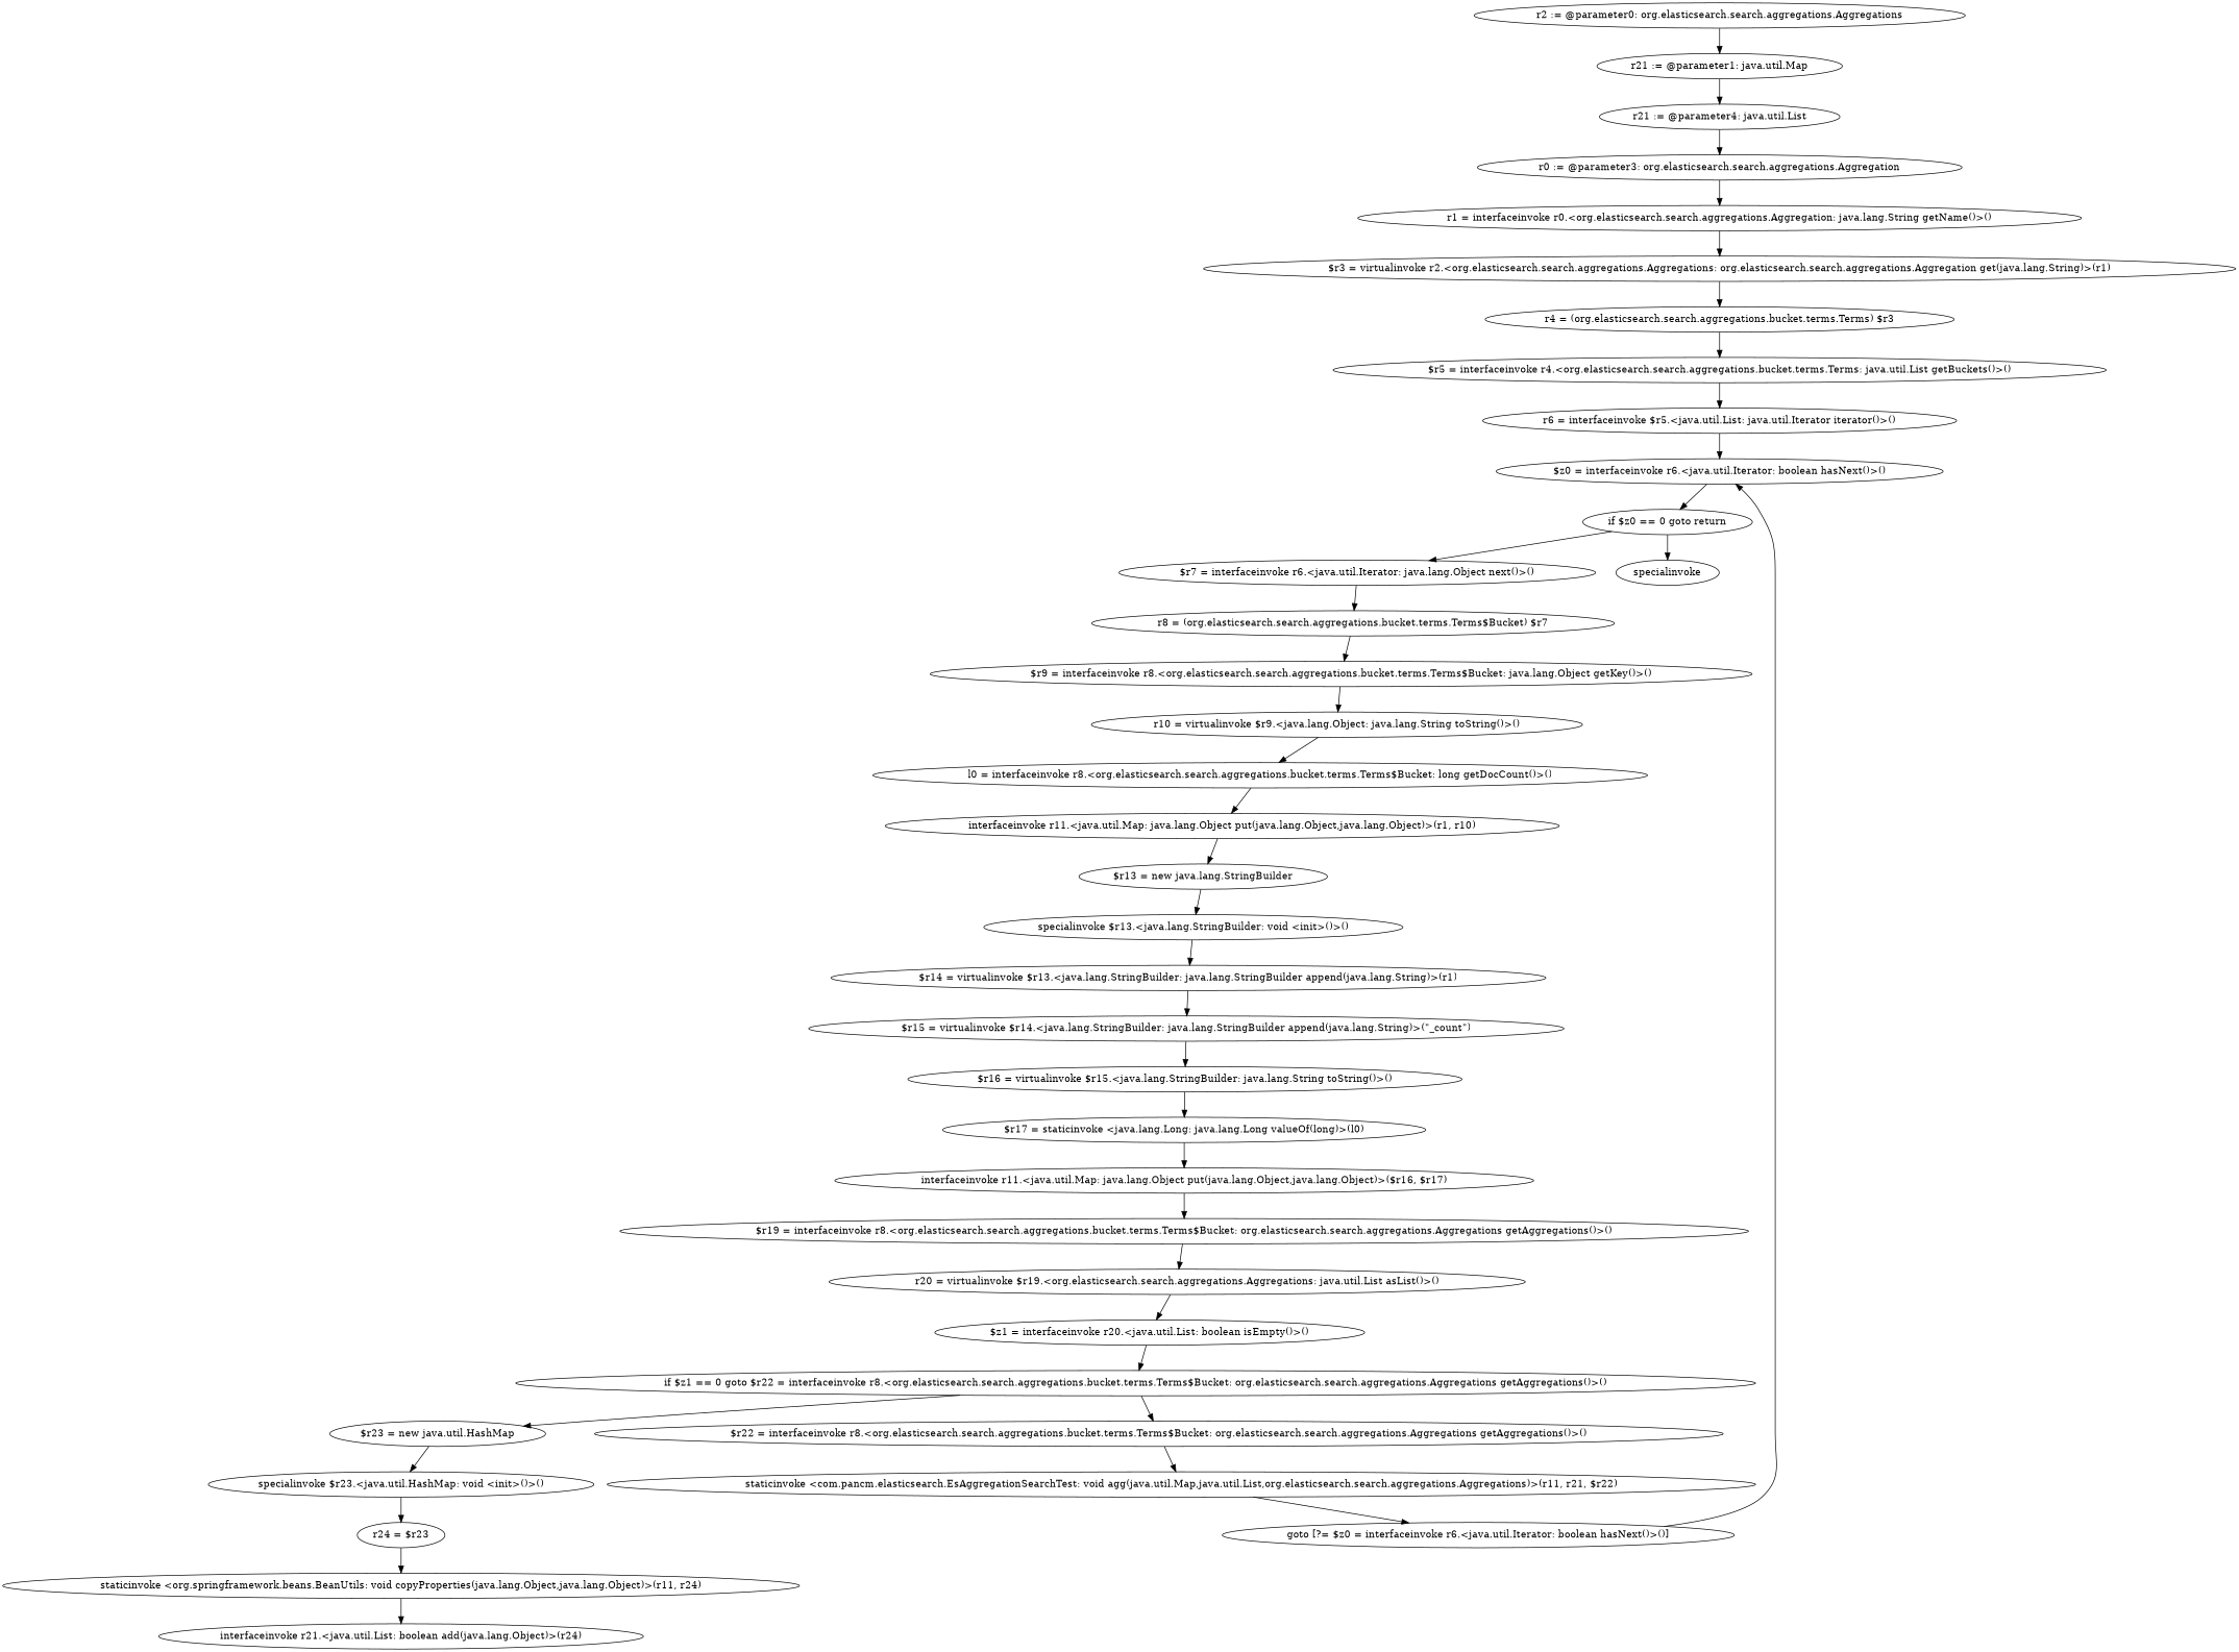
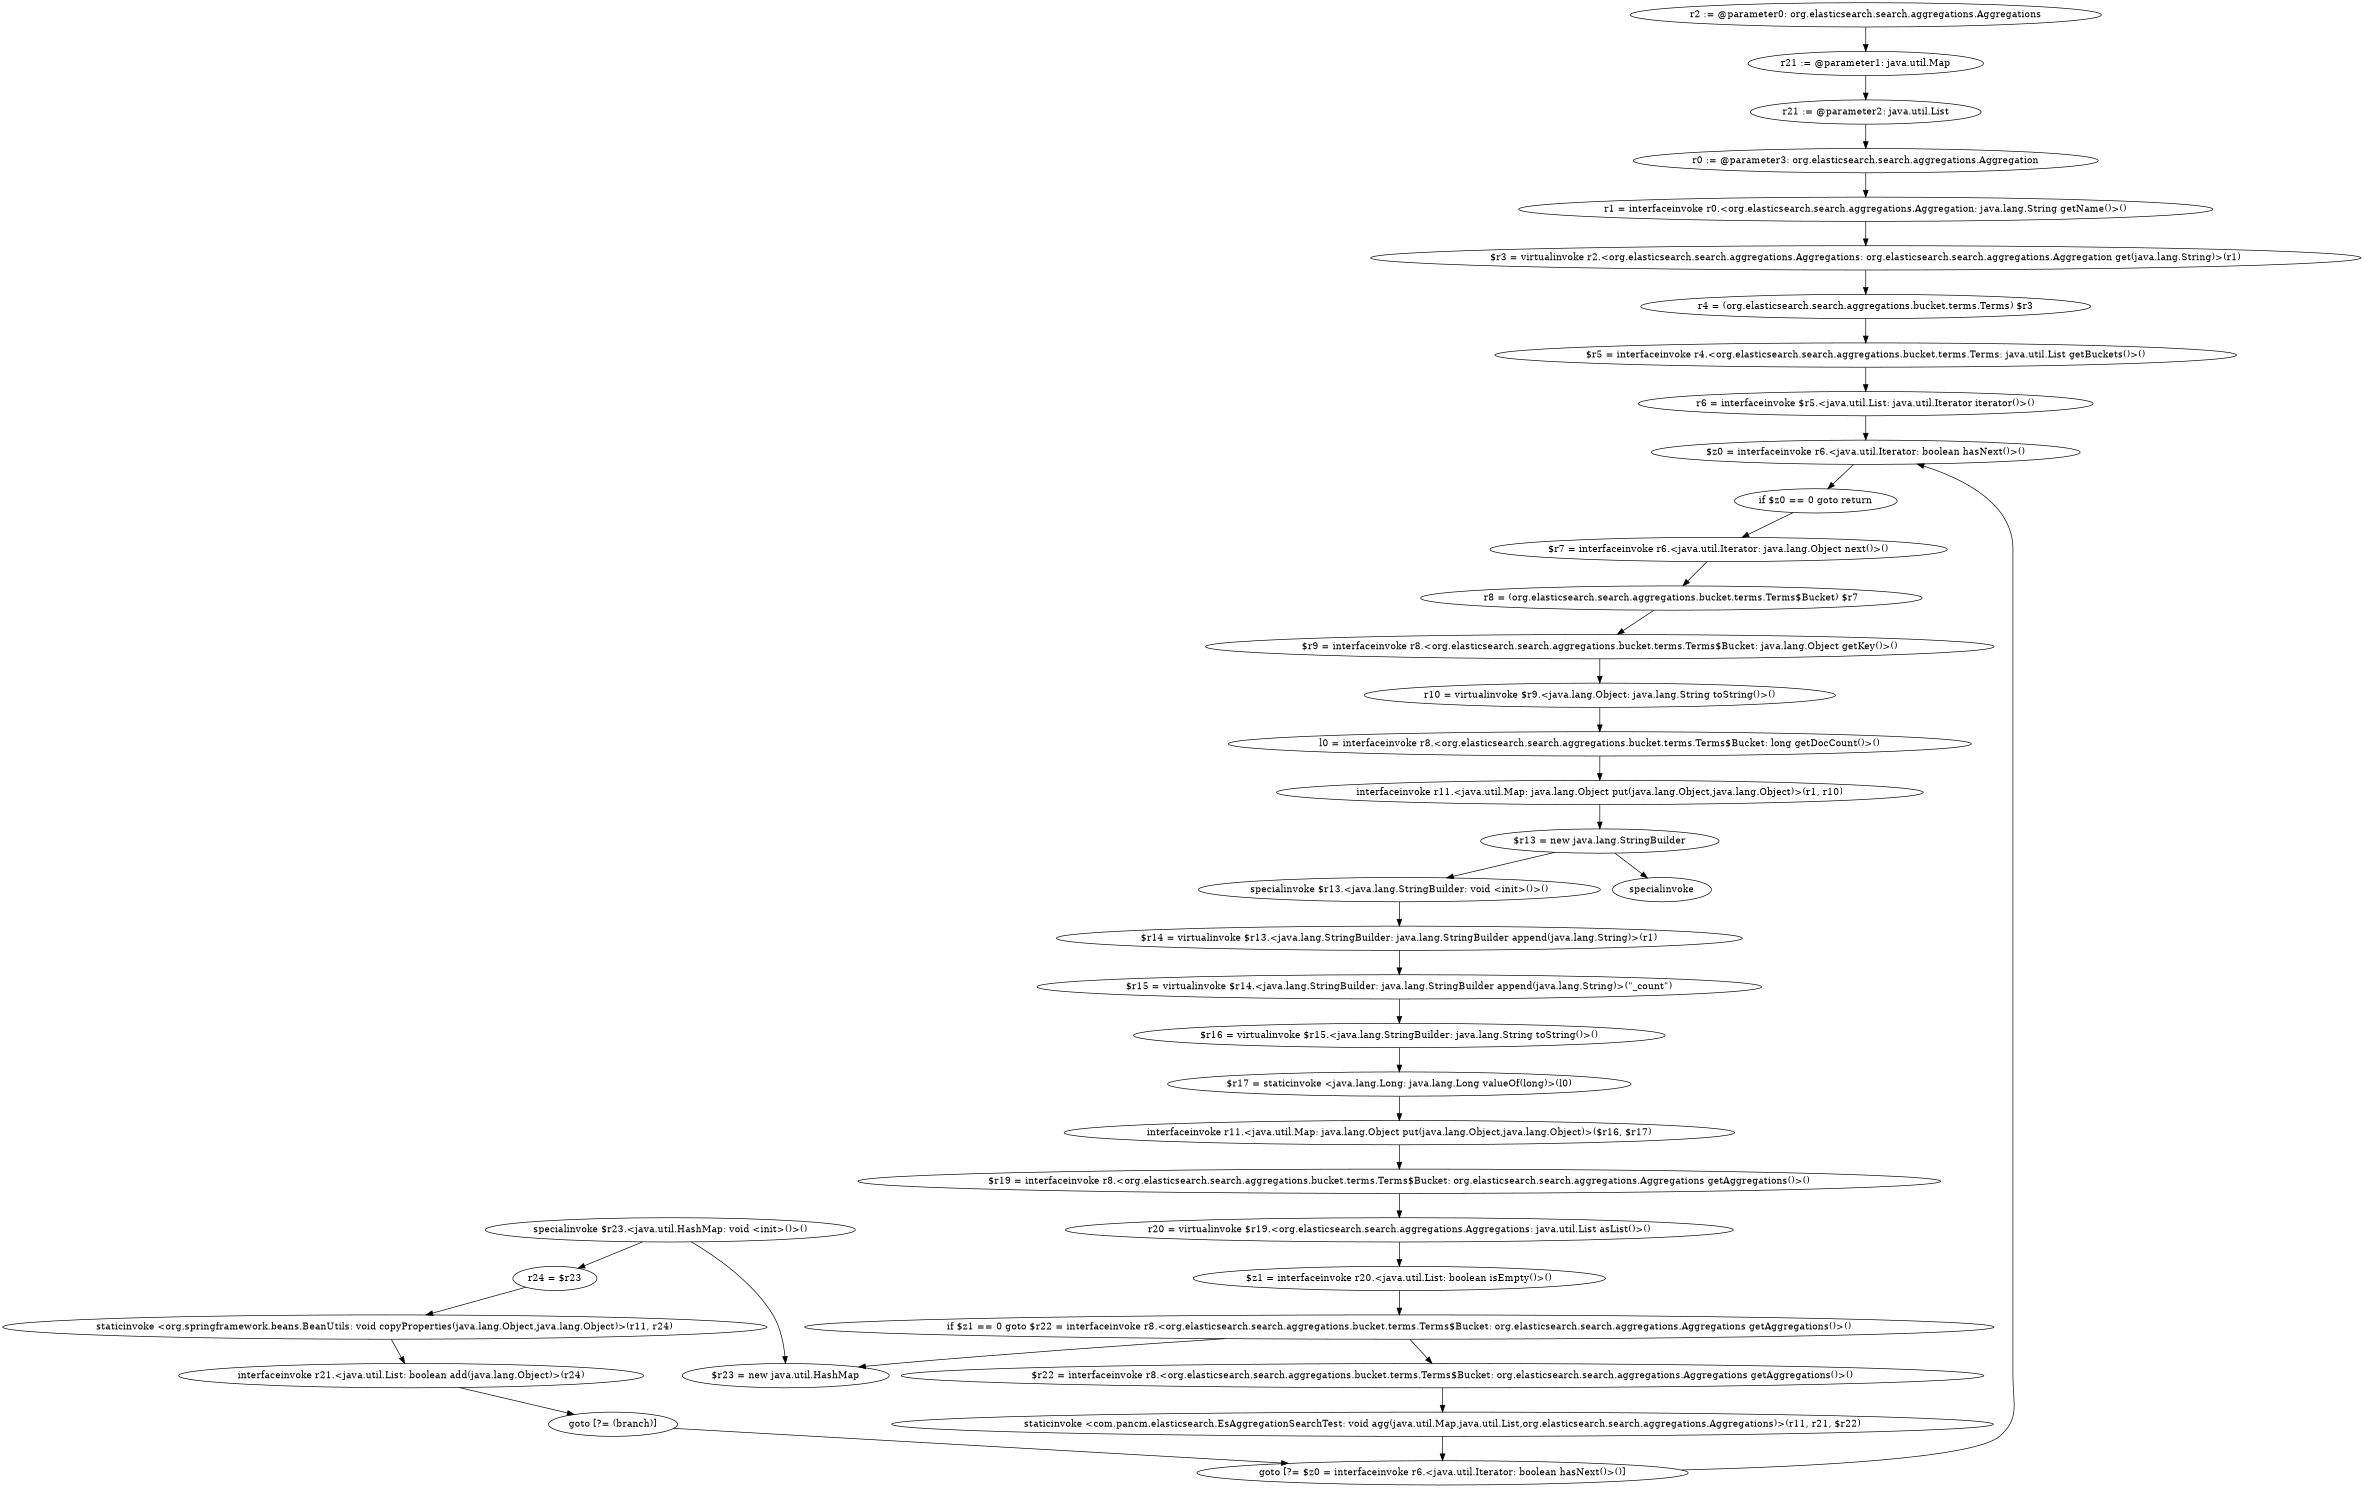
  digraph {
    n1 [label="r21 := @parameter1: java.util.Map"]
    "r2 := @parameter0: org.elasticsearch.search.aggregations.Aggregations"
-   "r21 := @parameter2: java.util.List" [label="r21 := @parameter4: java.util.List"]
+   "r21 := @parameter2: java.util.List"
    "r0 := @parameter3: org.elasticsearch.search.aggregations.Aggregation"
    "r1 = interfaceinvoke r0.<org.elasticsearch.search.aggregations.Aggregation: java.lang.String getName()>()"
    "$r3 = virtualinvoke r2.<org.elasticsearch.search.aggregations.Aggregations: org.elasticsearch.search.aggregations.Aggregation get(java.lang.String)>(r1)"
    "r4 = (org.elasticsearch.search.aggregations.bucket.terms.Terms) $r3"
    "$r5 = interfaceinvoke r4.<org.elasticsearch.search.aggregations.bucket.terms.Terms: java.util.List getBuckets()>()"
    "r6 = interfaceinvoke $r5.<java.util.List: java.util.Iterator iterator()>()"
    "$z0 = interfaceinvoke r6.<java.util.Iterator: boolean hasNext()>()"
    "if $z0 == 0 goto return"
    "$r7 = interfaceinvoke r6.<java.util.Iterator: java.lang.Object next()>()"
    n13 [label=specialinvoke]
    "r8 = (org.elasticsearch.search.aggregations.bucket.terms.Terms$Bucket) $r7"
    "$r9 = interfaceinvoke r8.<org.elasticsearch.search.aggregations.bucket.terms.Terms$Bucket: java.lang.Object getKey()>()"
    "r10 = virtualinvoke $r9.<java.lang.Object: java.lang.String toString()>()"
    "l0 = interfaceinvoke r8.<org.elasticsearch.search.aggregations.bucket.terms.Terms$Bucket: long getDocCount()>()"
    "interfaceinvoke r11.<java.util.Map: java.lang.Object put(java.lang.Object,java.lang.Object)>(r1, r10)"
    "$r13 = new java.lang.StringBuilder"
    "specialinvoke $r13.<java.lang.StringBuilder: void <init>()>()"
    "$r14 = virtualinvoke $r13.<java.lang.StringBuilder: java.lang.StringBuilder append(java.lang.String)>(r1)"
    "$r15 = virtualinvoke $r14.<java.lang.StringBuilder: java.lang.StringBuilder append(java.lang.String)>(\"_count\")"
    "$r16 = virtualinvoke $r15.<java.lang.StringBuilder: java.lang.String toString()>()"
    "$r17 = staticinvoke <java.lang.Long: java.lang.Long valueOf(long)>(l0)"
    "interfaceinvoke r11.<java.util.Map: java.lang.Object put(java.lang.Object,java.lang.Object)>($r16, $r17)"
    "$r19 = interfaceinvoke r8.<org.elasticsearch.search.aggregations.bucket.terms.Terms$Bucket: org.elasticsearch.search.aggregations.Aggregations getAggregations()>()"
    "r20 = virtualinvoke $r19.<org.elasticsearch.search.aggregations.Aggregations: java.util.List asList()>()"
    "$z1 = interfaceinvoke r20.<java.util.List: boolean isEmpty()>()"
    "if $z1 == 0 goto $r22 = interfaceinvoke r8.<org.elasticsearch.search.aggregations.bucket.terms.Terms$Bucket: org.elasticsearch.search.aggregations.Aggregations getAggregations()>()"
    "$r23 = new java.util.HashMap"
    "$r22 = interfaceinvoke r8.<org.elasticsearch.search.aggregations.bucket.terms.Terms$Bucket: org.elasticsearch.search.aggregations.Aggregations getAggregations()>()"
    "specialinvoke $r23.<java.util.HashMap: void <init>()>()"
    "staticinvoke <com.pancm.elasticsearch.EsAggregationSearchTest: void agg(java.util.Map,java.util.List,org.elasticsearch.search.aggregations.Aggregations)>(r11, r21, $r22)"
    "r24 = $r23"
    "staticinvoke <org.springframework.beans.BeanUtils: void copyProperties(java.lang.Object,java.lang.Object)>(r11, r24)"
    "interfaceinvoke r21.<java.util.List: boolean add(java.lang.Object)>(r24)"
+   "goto [?= (branch)]"
    "goto [?= $z0 = interfaceinvoke r6.<java.util.Iterator: boolean hasNext()>()]"
    n1 -> "r21 := @parameter2: java.util.List"
    "r2 := @parameter0: org.elasticsearch.search.aggregations.Aggregations" -> n1
    "r21 := @parameter2: java.util.List" -> "r0 := @parameter3: org.elasticsearch.search.aggregations.Aggregation"
    "r0 := @parameter3: org.elasticsearch.search.aggregations.Aggregation" -> "r1 = interfaceinvoke r0.<org.elasticsearch.search.aggregations.Aggregation: java.lang.String getName()>()"
    "r1 = interfaceinvoke r0.<org.elasticsearch.search.aggregations.Aggregation: java.lang.String getName()>()" -> "$r3 = virtualinvoke r2.<org.elasticsearch.search.aggregations.Aggregations: org.elasticsearch.search.aggregations.Aggregation get(java.lang.String)>(r1)"
    "$r3 = virtualinvoke r2.<org.elasticsearch.search.aggregations.Aggregations: org.elasticsearch.search.aggregations.Aggregation get(java.lang.String)>(r1)" -> "r4 = (org.elasticsearch.search.aggregations.bucket.terms.Terms) $r3"
    "r4 = (org.elasticsearch.search.aggregations.bucket.terms.Terms) $r3" -> "$r5 = interfaceinvoke r4.<org.elasticsearch.search.aggregations.bucket.terms.Terms: java.util.List getBuckets()>()"
    "$r5 = interfaceinvoke r4.<org.elasticsearch.search.aggregations.bucket.terms.Terms: java.util.List getBuckets()>()" -> "r6 = interfaceinvoke $r5.<java.util.List: java.util.Iterator iterator()>()"
    "r6 = interfaceinvoke $r5.<java.util.List: java.util.Iterator iterator()>()" -> "$z0 = interfaceinvoke r6.<java.util.Iterator: boolean hasNext()>()"
    "$z0 = interfaceinvoke r6.<java.util.Iterator: boolean hasNext()>()" -> "if $z0 == 0 goto return"
    "if $z0 == 0 goto return" -> "$r7 = interfaceinvoke r6.<java.util.Iterator: java.lang.Object next()>()"
-   "if $z0 == 0 goto return" -> n13
+   "$r13 = new java.lang.StringBuilder" -> n13
    "$r7 = interfaceinvoke r6.<java.util.Iterator: java.lang.Object next()>()" -> "r8 = (org.elasticsearch.search.aggregations.bucket.terms.Terms$Bucket) $r7"
    "r8 = (org.elasticsearch.search.aggregations.bucket.terms.Terms$Bucket) $r7" -> "$r9 = interfaceinvoke r8.<org.elasticsearch.search.aggregations.bucket.terms.Terms$Bucket: java.lang.Object getKey()>()"
    "$r9 = interfaceinvoke r8.<org.elasticsearch.search.aggregations.bucket.terms.Terms$Bucket: java.lang.Object getKey()>()" -> "r10 = virtualinvoke $r9.<java.lang.Object: java.lang.String toString()>()"
    "r10 = virtualinvoke $r9.<java.lang.Object: java.lang.String toString()>()" -> "l0 = interfaceinvoke r8.<org.elasticsearch.search.aggregations.bucket.terms.Terms$Bucket: long getDocCount()>()"
    "l0 = interfaceinvoke r8.<org.elasticsearch.search.aggregations.bucket.terms.Terms$Bucket: long getDocCount()>()" -> "interfaceinvoke r11.<java.util.Map: java.lang.Object put(java.lang.Object,java.lang.Object)>(r1, r10)"
    "interfaceinvoke r11.<java.util.Map: java.lang.Object put(java.lang.Object,java.lang.Object)>(r1, r10)" -> "$r13 = new java.lang.StringBuilder"
    "$r13 = new java.lang.StringBuilder" -> "specialinvoke $r13.<java.lang.StringBuilder: void <init>()>()"
    "specialinvoke $r13.<java.lang.StringBuilder: void <init>()>()" -> "$r14 = virtualinvoke $r13.<java.lang.StringBuilder: java.lang.StringBuilder append(java.lang.String)>(r1)"
    "$r14 = virtualinvoke $r13.<java.lang.StringBuilder: java.lang.StringBuilder append(java.lang.String)>(r1)" -> "$r15 = virtualinvoke $r14.<java.lang.StringBuilder: java.lang.StringBuilder append(java.lang.String)>(\"_count\")"
    "$r15 = virtualinvoke $r14.<java.lang.StringBuilder: java.lang.StringBuilder append(java.lang.String)>(\"_count\")" -> "$r16 = virtualinvoke $r15.<java.lang.StringBuilder: java.lang.String toString()>()"
    "$r16 = virtualinvoke $r15.<java.lang.StringBuilder: java.lang.String toString()>()" -> "$r17 = staticinvoke <java.lang.Long: java.lang.Long valueOf(long)>(l0)"
    "$r17 = staticinvoke <java.lang.Long: java.lang.Long valueOf(long)>(l0)" -> "interfaceinvoke r11.<java.util.Map: java.lang.Object put(java.lang.Object,java.lang.Object)>($r16, $r17)"
    "interfaceinvoke r11.<java.util.Map: java.lang.Object put(java.lang.Object,java.lang.Object)>($r16, $r17)" -> "$r19 = interfaceinvoke r8.<org.elasticsearch.search.aggregations.bucket.terms.Terms$Bucket: org.elasticsearch.search.aggregations.Aggregations getAggregations()>()"
    "$r19 = interfaceinvoke r8.<org.elasticsearch.search.aggregations.bucket.terms.Terms$Bucket: org.elasticsearch.search.aggregations.Aggregations getAggregations()>()" -> "r20 = virtualinvoke $r19.<org.elasticsearch.search.aggregations.Aggregations: java.util.List asList()>()"
    "r20 = virtualinvoke $r19.<org.elasticsearch.search.aggregations.Aggregations: java.util.List asList()>()" -> "$z1 = interfaceinvoke r20.<java.util.List: boolean isEmpty()>()"
    "$z1 = interfaceinvoke r20.<java.util.List: boolean isEmpty()>()" -> "if $z1 == 0 goto $r22 = interfaceinvoke r8.<org.elasticsearch.search.aggregations.bucket.terms.Terms$Bucket: org.elasticsearch.search.aggregations.Aggregations getAggregations()>()"
    "if $z1 == 0 goto $r22 = interfaceinvoke r8.<org.elasticsearch.search.aggregations.bucket.terms.Terms$Bucket: org.elasticsearch.search.aggregations.Aggregations getAggregations()>()" -> "$r23 = new java.util.HashMap"
    "if $z1 == 0 goto $r22 = interfaceinvoke r8.<org.elasticsearch.search.aggregations.bucket.terms.Terms$Bucket: org.elasticsearch.search.aggregations.Aggregations getAggregations()>()" -> "$r22 = interfaceinvoke r8.<org.elasticsearch.search.aggregations.bucket.terms.Terms$Bucket: org.elasticsearch.search.aggregations.Aggregations getAggregations()>()"
-   "$r23 = new java.util.HashMap" -> "specialinvoke $r23.<java.util.HashMap: void <init>()>()"
+   "specialinvoke $r23.<java.util.HashMap: void <init>()>()" -> "$r23 = new java.util.HashMap"
    "$r22 = interfaceinvoke r8.<org.elasticsearch.search.aggregations.bucket.terms.Terms$Bucket: org.elasticsearch.search.aggregations.Aggregations getAggregations()>()" -> "staticinvoke <com.pancm.elasticsearch.EsAggregationSearchTest: void agg(java.util.Map,java.util.List,org.elasticsearch.search.aggregations.Aggregations)>(r11, r21, $r22)"
    "specialinvoke $r23.<java.util.HashMap: void <init>()>()" -> "r24 = $r23"
    "staticinvoke <com.pancm.elasticsearch.EsAggregationSearchTest: void agg(java.util.Map,java.util.List,org.elasticsearch.search.aggregations.Aggregations)>(r11, r21, $r22)" -> "goto [?= $z0 = interfaceinvoke r6.<java.util.Iterator: boolean hasNext()>()]"
    "r24 = $r23" -> "staticinvoke <org.springframework.beans.BeanUtils: void copyProperties(java.lang.Object,java.lang.Object)>(r11, r24)"
    "staticinvoke <org.springframework.beans.BeanUtils: void copyProperties(java.lang.Object,java.lang.Object)>(r11, r24)" -> "interfaceinvoke r21.<java.util.List: boolean add(java.lang.Object)>(r24)"
+   "interfaceinvoke r21.<java.util.List: boolean add(java.lang.Object)>(r24)" -> "goto [?= (branch)]"
+   "goto [?= (branch)]" -> "goto [?= $z0 = interfaceinvoke r6.<java.util.Iterator: boolean hasNext()>()]"
    "goto [?= $z0 = interfaceinvoke r6.<java.util.Iterator: boolean hasNext()>()]" -> "$z0 = interfaceinvoke r6.<java.util.Iterator: boolean hasNext()>()"
  }
